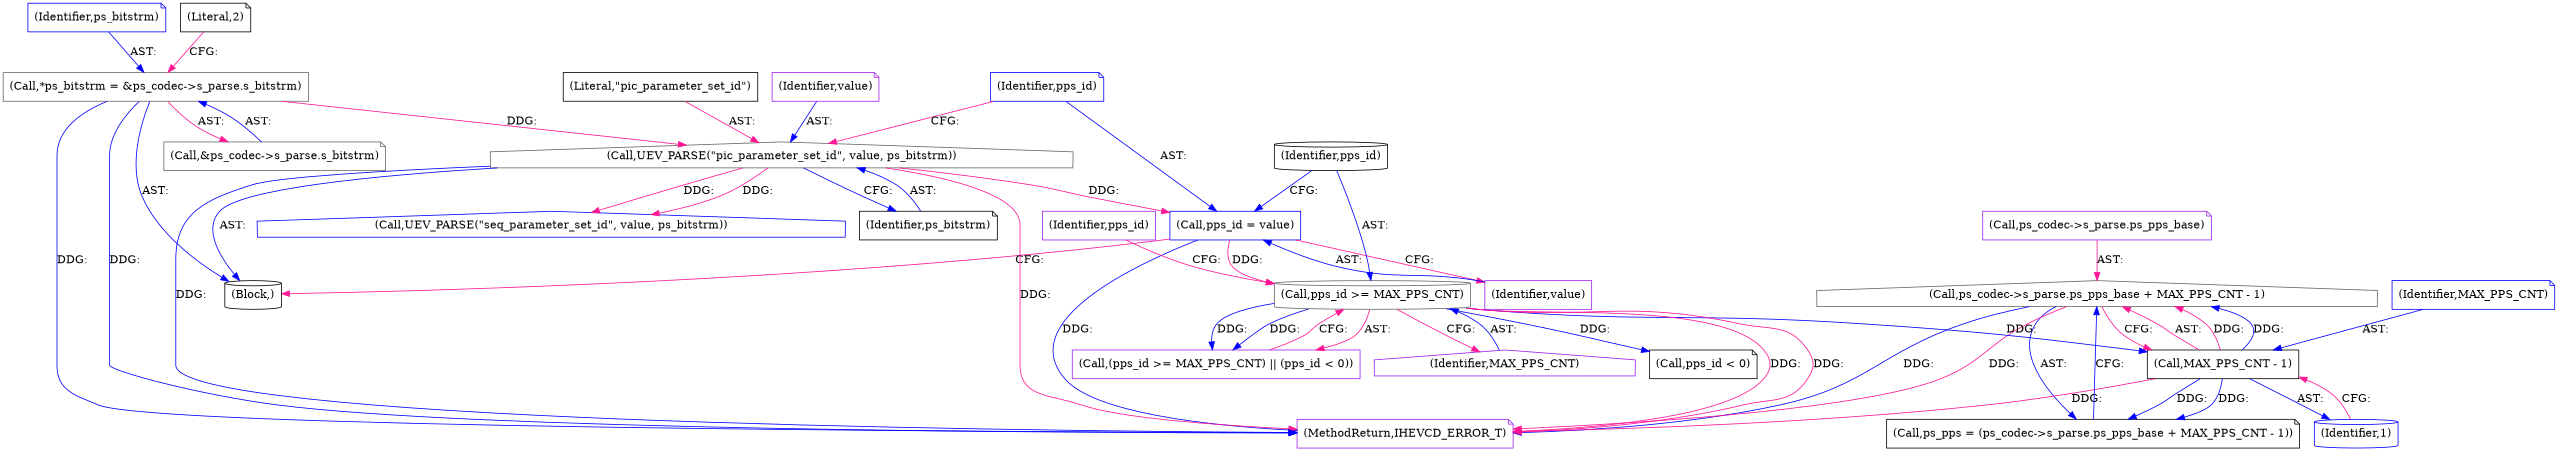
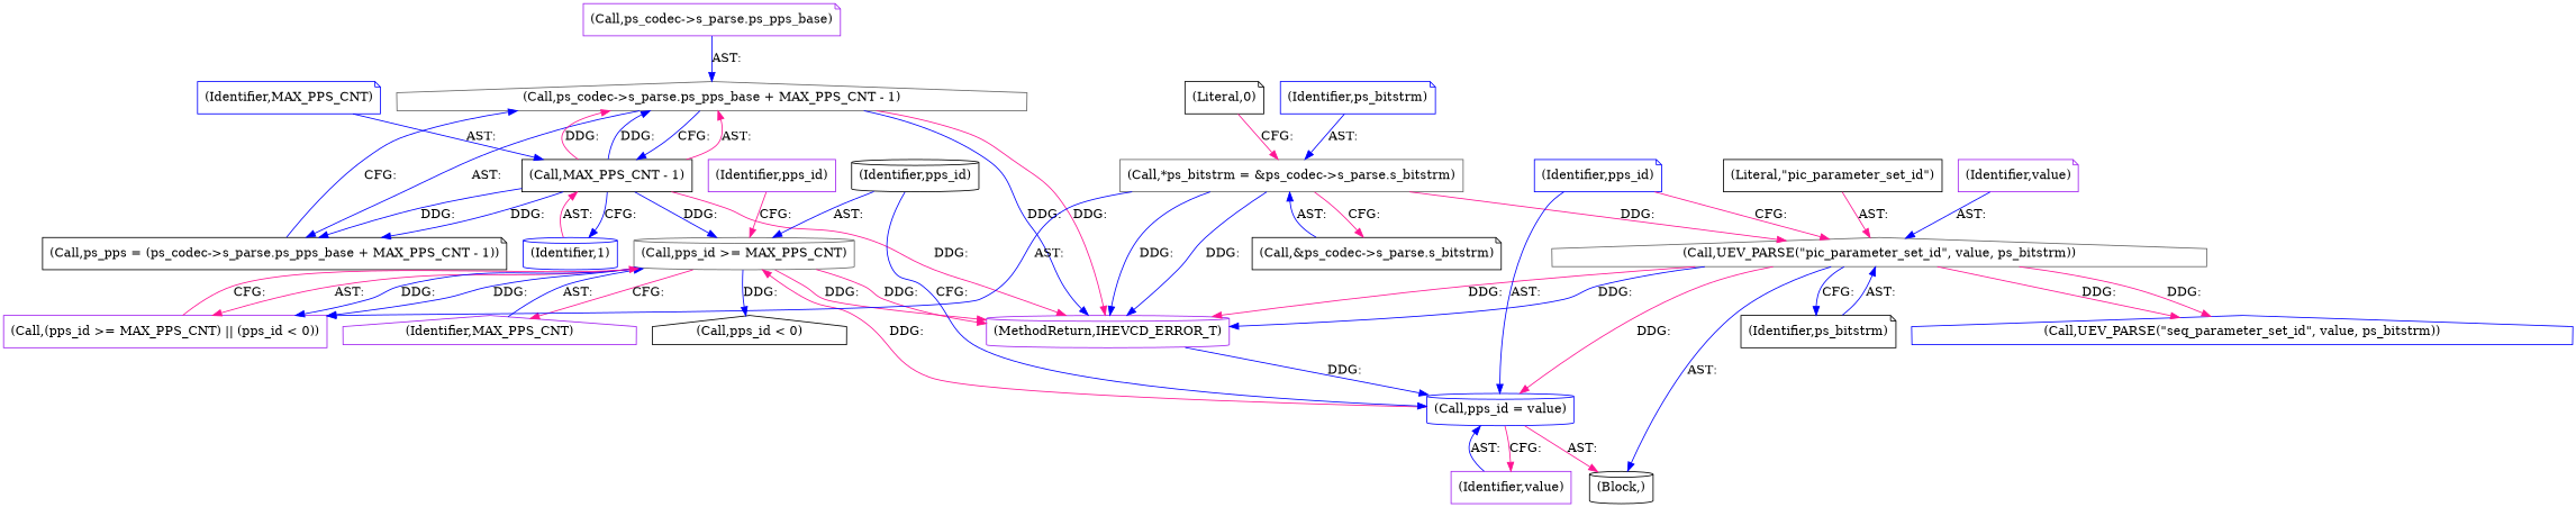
  digraph {
    fontname="DejaVu Serif"
    node [color=black fontname="DejaVu Serif" shape=note]
    edge [color=blue fontname="DejaVu Serif"]
    n1 [color=gray40 label="(Call,ps_codec->s_parse.ps_pps_base + MAX_PPS_CNT - 1)" shape=house]
    n2 [label="(Call,MAX_PPS_CNT - 1)" shape=box]
    n3 [label="(Call,ps_pps = (ps_codec->s_parse.ps_pps_base + MAX_PPS_CNT - 1))"]
-   n4 [color=purple label="(MethodReturn,IHEVCD_ERROR_T)"]
+   n4 [color=purple label="(MethodReturn,IHEVCD_ERROR_T)" shape=cylinder]
    n5 [color=blue label="(Identifier,1)" shape=cylinder]
    n6 [color=gray40 label="(Call,pps_id >= MAX_PPS_CNT)" shape=cylinder]
    n7 [color=purple label="(Identifier,MAX_PPS_CNT)" shape=house]
    n8 [color=purple label="(Call,(pps_id >= MAX_PPS_CNT) || (pps_id < 0))" shape=box]
-   n9 [label="(Call,pps_id < 0)"]
-   n10 [color=blue label="(Call,pps_id = value)" shape=box]
+   n9 [label="(Call,pps_id < 0)" shape=house]
+   n10 [color=blue label="(Call,pps_id = value)" shape=cylinder]
    n11 [color=purple label="(Identifier,value)" shape=box]
    n12 [label="(Block,)" shape=cylinder]
    n13 [color=gray40 label="(Call,UEV_PARSE(\"pic_parameter_set_id\", value, ps_bitstrm))" shape=house]
    n14 [label="(Identifier,ps_bitstrm)"]
    n15 [color=blue label="(Call,UEV_PARSE(\"seq_parameter_set_id\", value, ps_bitstrm))" shape=house]
    n16 [color=gray40 label="(Call,*ps_bitstrm = &ps_codec->s_parse.s_bitstrm)" shape=box]
-   n17 [color=gray40 label="(Call,&ps_codec->s_parse.s_bitstrm)"]
+   n17 [label="(Call,&ps_codec->s_parse.s_bitstrm)"]
    n18 [label="(Literal,\"pic_parameter_set_id\")" shape=box]
    n19 [color=purple label="(Call,ps_codec->s_parse.ps_pps_base)"]
    n20 [color=blue label="(Identifier,pps_id)"]
    n21 [color=blue label="(Identifier,ps_bitstrm)"]
    n22 [color=purple label="(Identifier,pps_id)" shape=box]
    n23 [color=blue label="(Identifier,MAX_PPS_CNT)"]
    n24 [label="(Identifier,pps_id)" shape=cylinder]
    n25 [color=purple label="(Identifier,value)"]
-   n26 [label="(Literal,2)"]
-   n1 -> n2 [color=deeppink label="CFG: "]
+   n26 [label="(Literal,0)"]
+   n1 -> n2 [label="CFG: "]
    n1 -> n3 [label="AST: "]
    n1 -> n4 [label="DDG: "]
    n1 -> n4 [color=deeppink label="DDG: "]
    n2 -> n1 [color=deeppink label="AST: "]
    n2 -> n1 [color=deeppink label="DDG: "]
    n2 -> n1 [label="DDG: "]
    n2 -> n3 [label="DDG: "]
    n2 -> n3 [label="DDG: "]
    n2 -> n4 [color=deeppink label="DDG: "]
-   n2 -> n5 [label="AST: "]
+   n2 -> n5 [label="CFG: "]
    n3 -> n1 [label="CFG: "]
-   n5 -> n2 [color=deeppink label="CFG: "]
-   n6 -> n2 [label="DDG: "]
+   n5 -> n2 [color=deeppink label="AST: "]
+   n2 -> n6 [label="DDG: "]
    n6 -> n4 [color=deeppink label="DDG: "]
    n6 -> n4 [color=deeppink label="DDG: "]
    n6 -> n7 [color=deeppink label="CFG: "]
    n6 -> n8 [color=deeppink label="AST: "]
    n6 -> n8 [label="DDG: "]
    n6 -> n8 [label="DDG: "]
    n6 -> n9 [label="DDG: "]
    n7 -> n6 [label="AST: "]
    n8 -> n6 [color=deeppink label="CFG: "]
-   n10 -> n4 [label="DDG: "]
+   n4 -> n10 [label="DDG: "]
    n10 -> n6 [color=deeppink label="DDG: "]
    n10 -> n11 [color=deeppink label="CFG: "]
-   n10 -> n12 [color=deeppink label="CFG: "]
+   n10 -> n12 [color=deeppink label="AST: "]
    n11 -> n10 [label="AST: "]
    n13 -> n4 [color=deeppink label="DDG: "]
    n13 -> n4 [label="DDG: "]
    n13 -> n10 [color=deeppink label="DDG: "]
    n13 -> n12 [label="AST: "]
    n13 -> n14 [label="CFG: "]
    n13 -> n15 [color=deeppink label="DDG: "]
    n13 -> n15 [color=deeppink label="DDG: "]
    n14 -> n13 [label="AST: "]
    n16 -> n4 [label="DDG: "]
    n16 -> n4 [label="DDG: "]
-   n16 -> n12 [label="AST: "]
+   n16 -> n8 [label="AST: "]
    n16 -> n13 [color=deeppink label="DDG: "]
-   n16 -> n17 [color=deeppink label="AST: "]
+   n16 -> n17 [color=deeppink label="CFG: "]
    n17 -> n16 [label="AST: "]
    n18 -> n13 [color=deeppink label="AST: "]
-   n19 -> n1 [color=deeppink label="AST: "]
+   n19 -> n1 [label="AST: "]
    n20 -> n10 [label="AST: "]
    n20 -> n13 [color=deeppink label="CFG: "]
    n21 -> n16 [label="AST: "]
    n22 -> n6 [color=deeppink label="CFG: "]
    n23 -> n2 [label="AST: "]
    n24 -> n6 [label="AST: "]
    n24 -> n10 [label="CFG: "]
    n25 -> n13 [label="AST: "]
    n26 -> n16 [color=deeppink label="CFG: "]
  }
